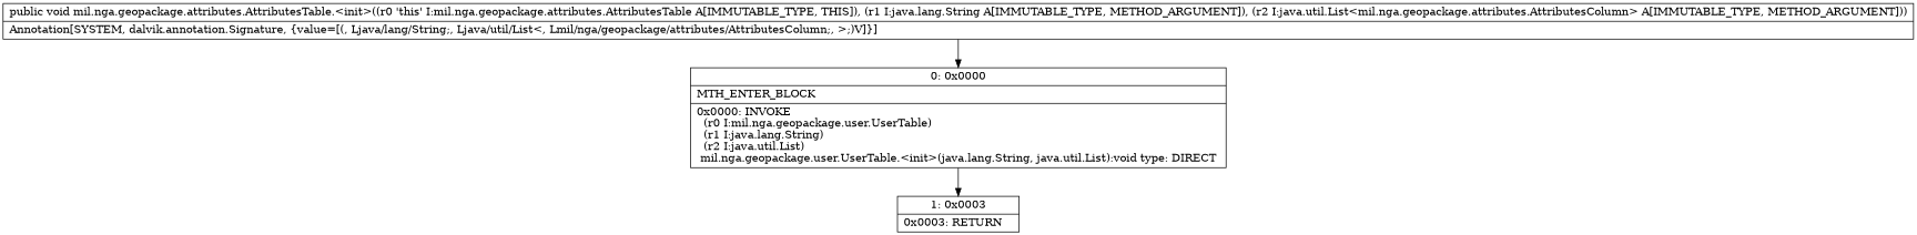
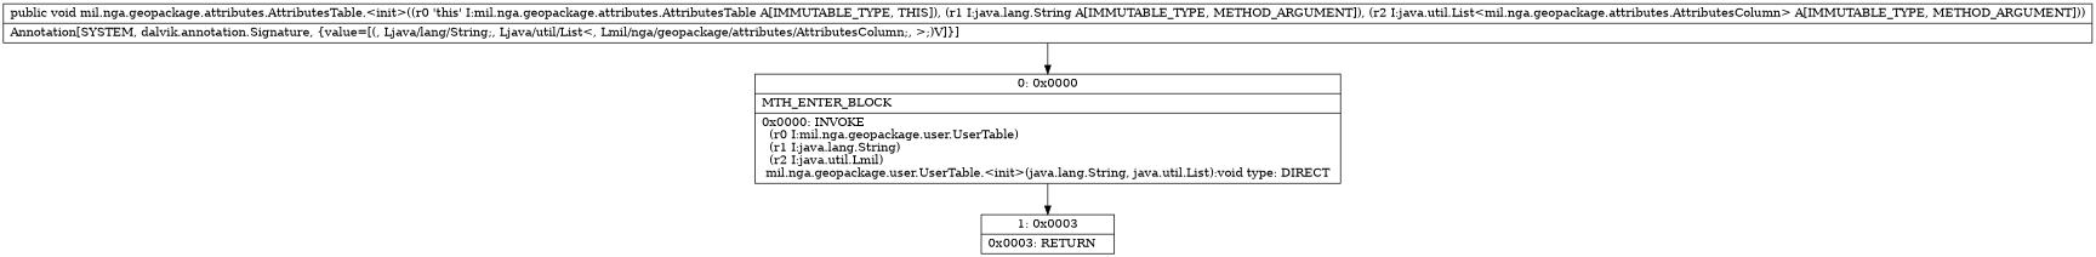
  digraph {
    node [shape=record]
-   n1 [label="{0\:\ 0x0000|MTH_ENTER_BLOCK\l|0x0000: INVOKE  \l  (r0 I:mil.nga.geopackage.user.UserTable)\l  (r1 I:java.lang.String)\l  (r2 I:java.util.List)\l mil.nga.geopackage.user.UserTable.\<init\>(java.lang.String, java.util.List):void type: DIRECT \l}"]
+   n1 [label="{0\:\ 0x0000|MTH_ENTER_BLOCK\l|0x0000: INVOKE  \l  (r0 I:mil.nga.geopackage.user.UserTable)\l  (r1 I:java.lang.String)\l  (r2 I:java.util.Lmil)\l mil.nga.geopackage.user.UserTable.\<init\>(java.lang.String, java.util.List):void type: DIRECT \l}"]
    n2 [label="{1\:\ 0x0003|0x0003: RETURN   \l}"]
    n3 [label="{public void mil.nga.geopackage.attributes.AttributesTable.\<init\>((r0 'this' I:mil.nga.geopackage.attributes.AttributesTable A[IMMUTABLE_TYPE, THIS]), (r1 I:java.lang.String A[IMMUTABLE_TYPE, METHOD_ARGUMENT]), (r2 I:java.util.List\<mil.nga.geopackage.attributes.AttributesColumn\> A[IMMUTABLE_TYPE, METHOD_ARGUMENT]))  | Annotation[SYSTEM, dalvik.annotation.Signature, \{value=[(, Ljava\/lang\/String;, Ljava\/util\/List\<, Lmil\/nga\/geopackage\/attributes\/AttributesColumn;, \>;)V]\}]\l}"]
    n1 -> n2
    n3 -> n1
  }
